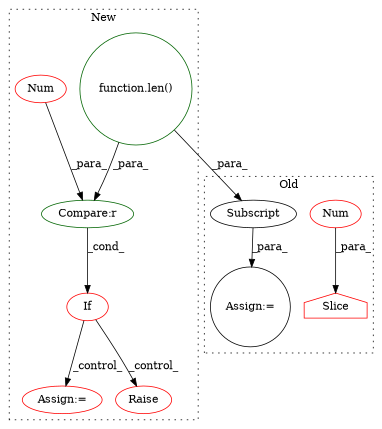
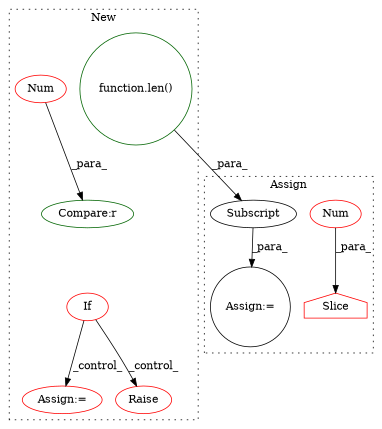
  digraph {
    node [a=76 color=red l=3 s=2607 shape=ellipse]
    n1 [a=80 l=4 label=Slice shape=house]
    n2 [l=1 label=Num]
    n3 [a=63 color=black l="13,0" label=Subscript s="2599,0"]
    n4 [a=68 color=black label="Assign:=" s=2596 shape=circle]
    n5 [a=75 color=darkgreen l="4,1" label="function.len()" s="2005,2016" shape=circle]
    n6 [a=40 color=darkgreen l=16 label="Compare:r" s=2001]
    n7 [a=96 label=If s=1998]
    n8 [a=68 label="Assign:=" s=2420]
    n9 [l=1 label=Num s=2001]
    n10 [a=91 l=6 label=Raise s=2252]
    subgraph cluster_1 {
-     label=Old
+     label=Assign
      style=dotted
      n1
      n2
      n3
      n4
    }
    subgraph cluster_2 {
      label=New
      style=dotted
      n5
      n6
      n7
      n8
      n9
      n10
    }
    n2 -> n1 [label=_para_]
    n3 -> n4 [label=_para_]
    n5 -> n3 [label=_para_]
-   n5 -> n6 [label=_para_]
-   n6 -> n7 [label=_cond_]
    n7 -> n8 [label=_control_]
    n7 -> n10 [label=_control_]
    n9 -> n6 [label=_para_]
  }
